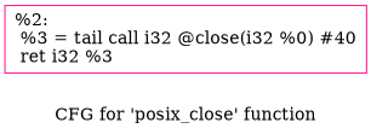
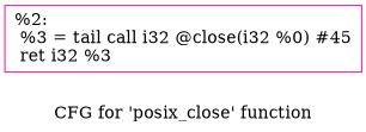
  digraph {
    label="CFG for 'posix_close' function"
-   n1 [label="{%2:\l  %3 = tail call i32 @close(i32 %0) #40\l  ret i32 %3\l}" shape=record color=deeppink]
+   n1 [label="{%2:\l  %3 = tail call i32 @close(i32 %0) #45\l  ret i32 %3\l}" shape=record color=deeppink]
  }
